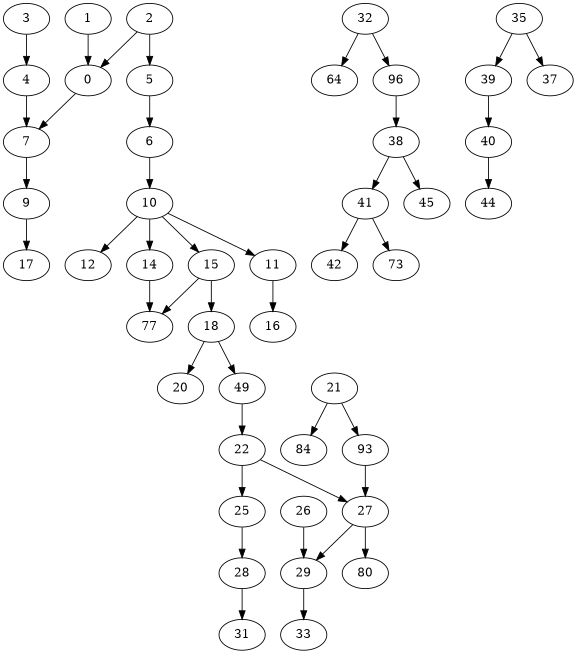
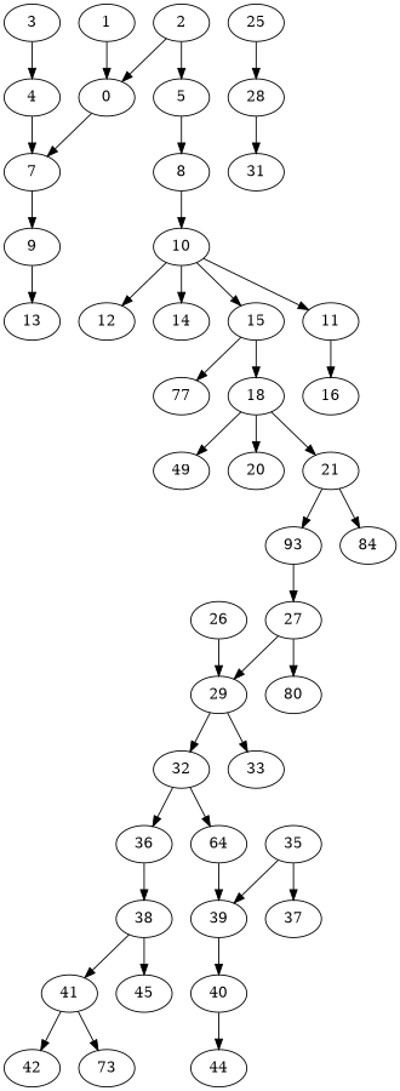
  digraph {
    node [alpha=0.11]
    1 [alpha=0.08 expect_size=8674304]
    n2 [alpha=0.16 expect_size=16922624 label=0]
    7 [alpha=0.20 expect_size=9529344]
    9 [expect_size=31071232]
    2 [alpha=0.06 expect_size=16228352]
    5 [alpha=0.07 expect_size=20319232]
-   8 [alpha=0.12 expect_size=6563840 label=6]
+   8 [alpha=0.12 expect_size=6563840]
    10 [alpha=0.10 expect_size=8350720]
    3 [alpha=0.16 expect_size=6665216]
    4 [expect_size=18938880]
-   13 [alpha=0.19 expect_size=22097920 label=17]
+   13 [alpha=0.19 expect_size=22097920]
    11 [alpha=0.15 expect_size=38079488]
    12 [alpha=0.17 expect_size=8916992]
    14 [alpha=0.03 expect_size=12605440]
    15 [expect_size=38905856]
    16 [alpha=0.05 expect_size=8653824]
    n17 [alpha=0.18 expect_size=47434752 label=77]
    18 [alpha=0.01 expect_size=47163392]
    n19 [alpha=0.03 expect_size=29247488 label=49]
    20 [expect_size=8580096]
    21 [alpha=0.20 expect_size=31108096]
-   22 [alpha=0.14 expect_size=19763200]
    n23 [alpha=0.08 expect_size=13469696 label=93]
    n24 [alpha=0.08 expect_size=10090496 label=84]
    25 [alpha=0.15 expect_size=17591296]
    27 [alpha=0.00 expect_size=7060480]
    28 [alpha=0.14 expect_size=48510976]
    26 [alpha=0.07 expect_size=43166720]
    29 [alpha=0.19 expect_size=50635776]
    n30 [alpha=0.05 expect_size=9927680 label=80]
    31 [alpha=0.05 expect_size=34709504]
    32 [alpha=0.07 expect_size=34041856]
    33 [alpha=0.16 expect_size=18911232]
    n34 [alpha=0.08 expect_size=37925888 label=64]
-   36 [alpha=0.02 expect_size=45812736 label=96]
+   36 [alpha=0.02 expect_size=45812736]
    39 [alpha=0.05 expect_size=47556608]
    35 [alpha=0.14 expect_size=10409984]
    37 [alpha=0.08 expect_size=14254080]
    38 [expect_size=14395392]
    40 [alpha=0.20 expect_size=45196288]
    41 [alpha=0.05 expect_size=10421248]
    45 [alpha=0.14 expect_size=49905664]
    44 [expect_size=30888960]
    42 [alpha=0.18 expect_size=23256064]
    n45 [alpha=0.13 expect_size=40188928 label=73]
    1 -> n2
    n2 -> 7
    7 -> 9
    9 -> 13
    2 -> n2
    2 -> 5
    5 -> 8
    8 -> 10
    10 -> 11
    10 -> 12
    10 -> 14
    10 -> 15
    3 -> 4
    4 -> 7
    11 -> 16
-   14 -> n17
    15 -> n17
    15 -> 18
    18 -> n19
    18 -> 20
-   n19 -> 22
+   18 -> 21
    21 -> n23
    21 -> n24
-   22 -> 25
-   22 -> 27
    n23 -> 27
    25 -> 28
    27 -> 29
    27 -> n30
    28 -> 31
    26 -> 29
+   29 -> 32
    29 -> 33
    32 -> n34
    32 -> 36
+   n34 -> 39
    36 -> 38
    39 -> 40
    35 -> 39
    35 -> 37
    38 -> 41
    38 -> 45
    40 -> 44
    41 -> 42
    41 -> n45
  }
